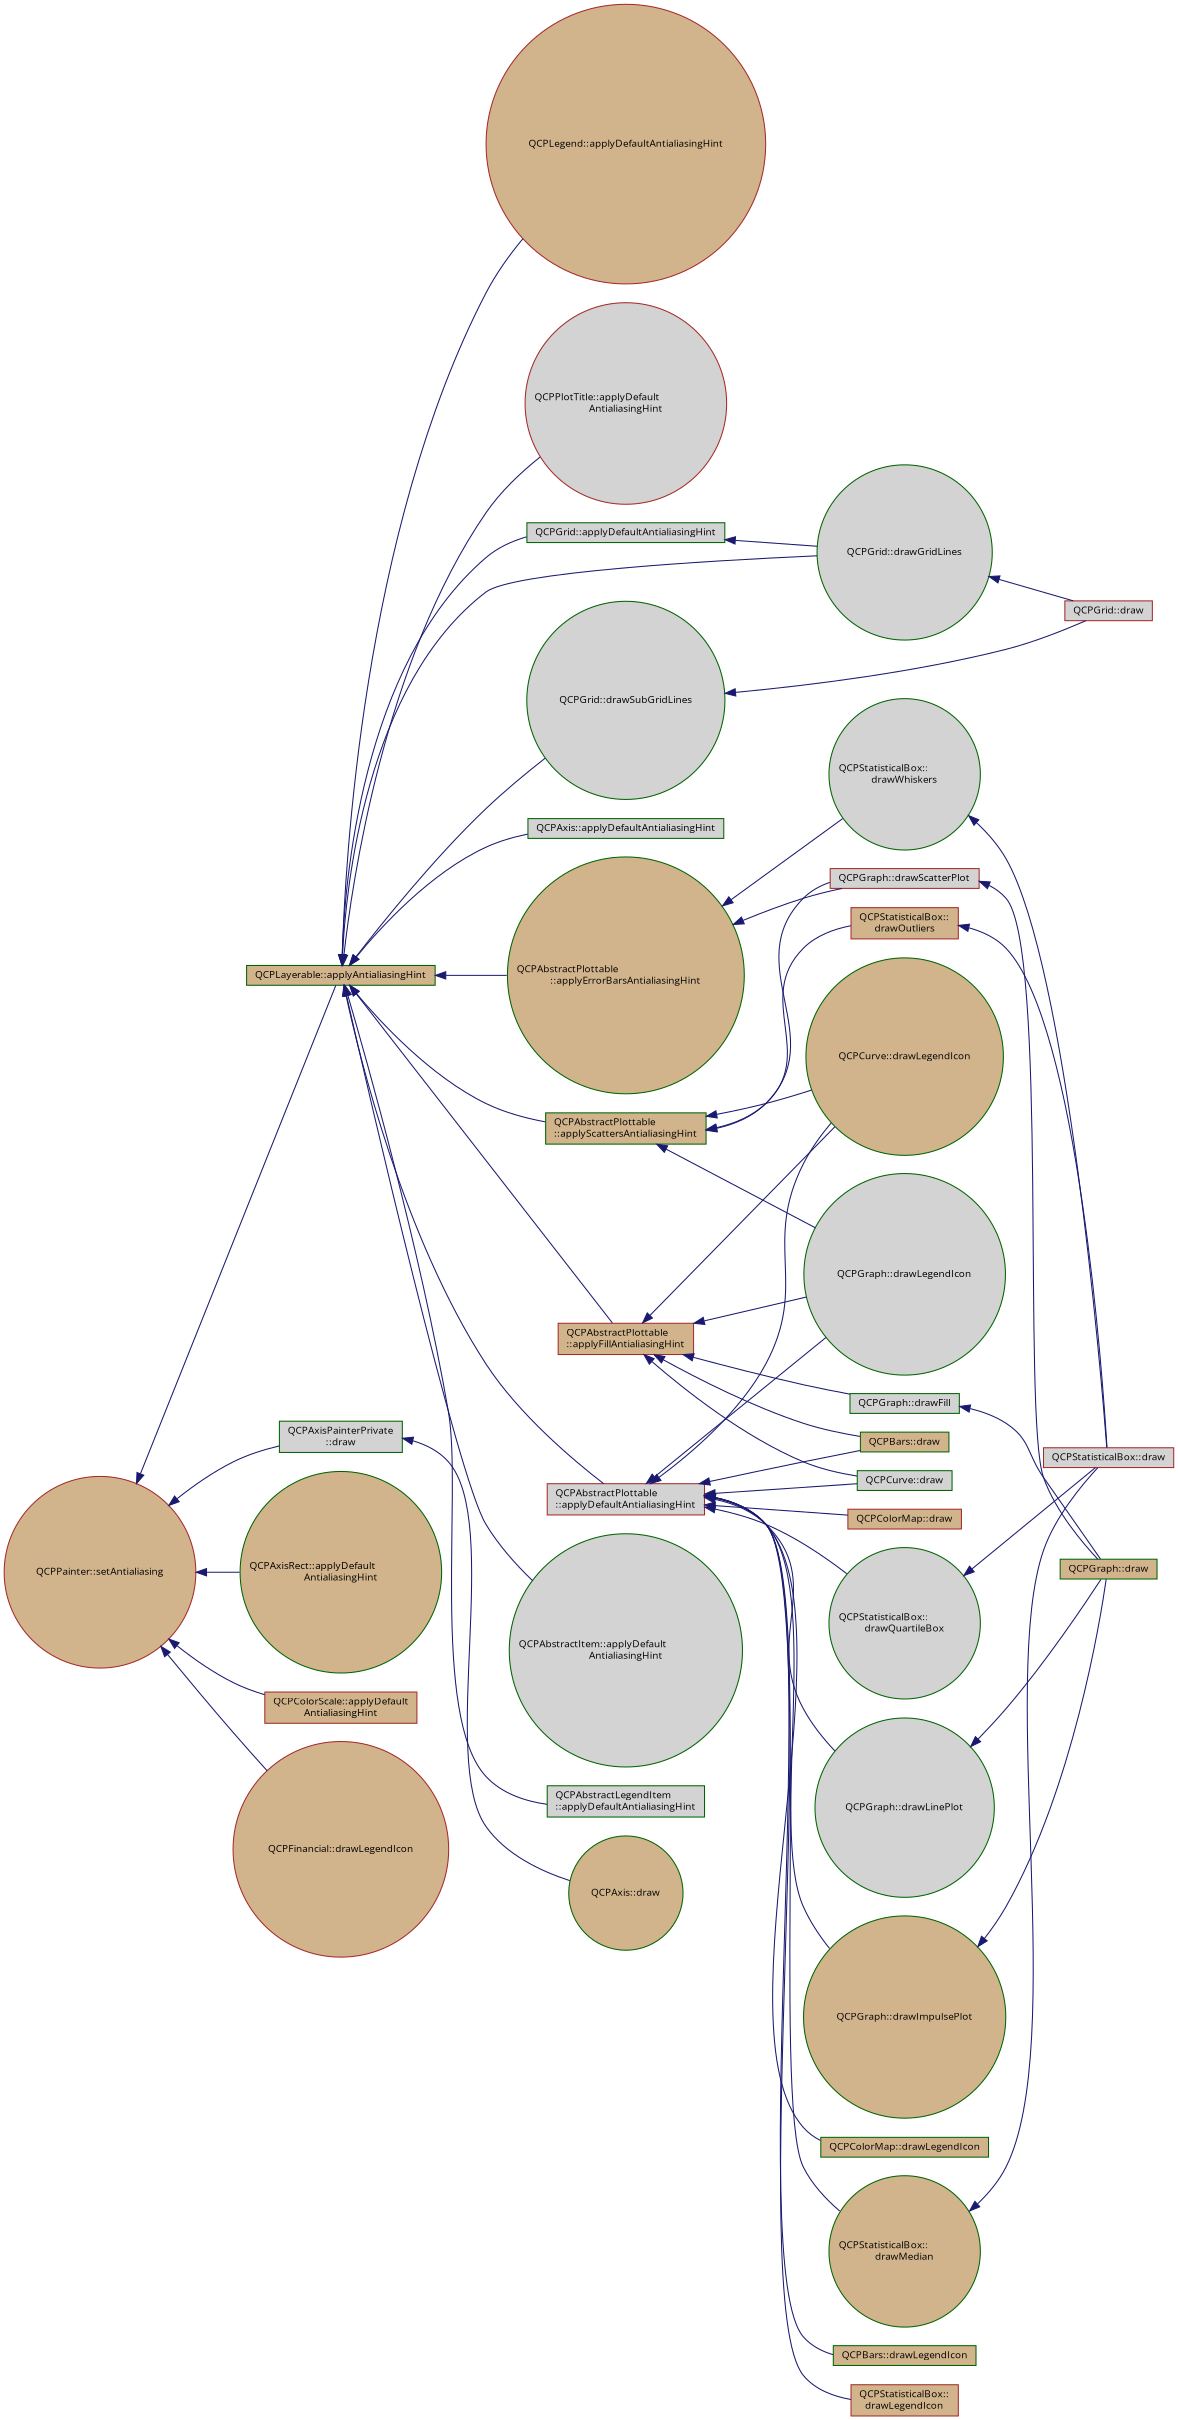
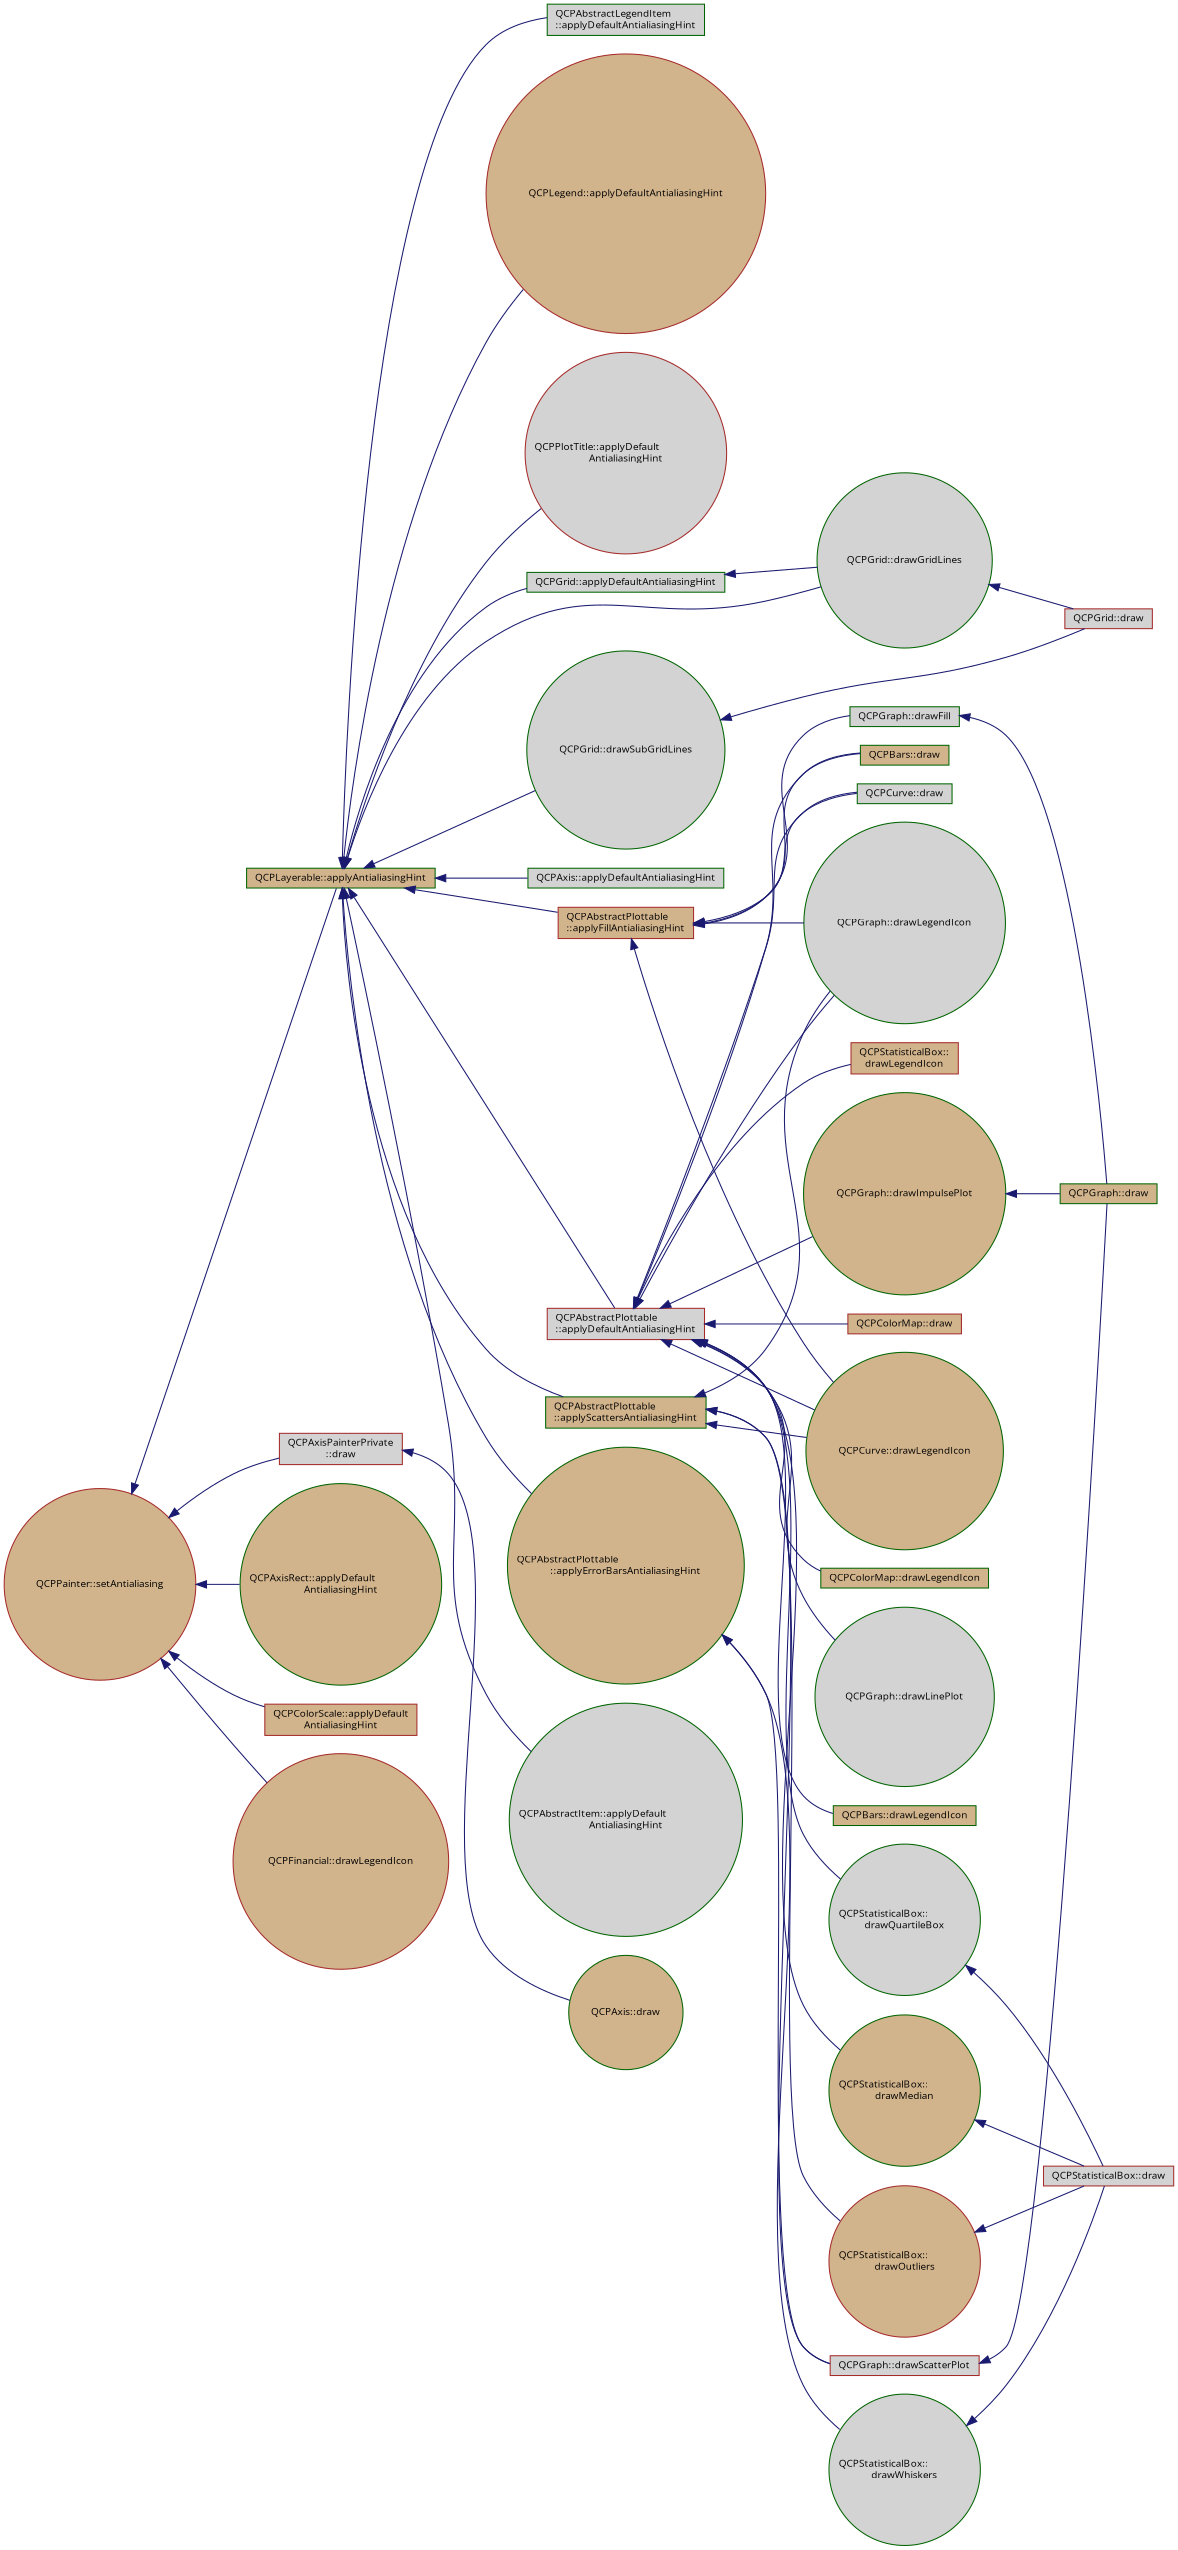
  digraph {
    fontname="Open Sans"
    rankdir=LR
    node [color=darkgreen fillcolor=tan fontname="Open Sans" fontsize=10 shape=box style=filled]
    edge [color=midnightblue dir=back fontname="Open Sans" fontsize=10 labelfontname=Helvetica labelfontsize=10 style=solid]
    n1 [color=brown fontcolor=black height=0.2 label="QCPPainter::setAntialiasing" shape=circle width=0.4]
    n2 [height=0.2 label="QCPLayerable::applyAntialiasingHint" width=0.4]
-   n3 [fillcolor=lightgrey height=0.2 label="QCPAxisPainterPrivate\l::draw" width=0.4]
+   n3 [color=brown fillcolor=lightgrey height=0.2 label="QCPAxisPainterPrivate\l::draw" width=0.4]
    n4 [height=0.2 label="QCPAxisRect::applyDefault\lAntialiasingHint" shape=circle width=0.4]
    n5 [color=brown height=0.2 label="QCPColorScale::applyDefault\lAntialiasingHint" width=0.4]
    n6 [color=brown height=0.2 label="QCPFinancial::drawLegendIcon" shape=circle width=0.4]
    n7 [fillcolor=lightgrey height=0.2 label="QCPGrid::applyDefaultAntialiasingHint" width=0.4]
    n8 [fillcolor=lightgrey height=0.2 label="QCPGrid::drawGridLines" shape=circle width=0.4]
    n9 [fillcolor=lightgrey height=0.2 label="QCPGrid::drawSubGridLines" shape=circle width=0.4]
    n10 [fillcolor=lightgrey height=0.2 label="QCPAxis::applyDefaultAntialiasingHint" width=0.4]
    n11 [color=brown fillcolor=lightgrey height=0.2 label="QCPAbstractPlottable\l::applyDefaultAntialiasingHint" width=0.4]
    n12 [color=brown height=0.2 label="QCPAbstractPlottable\l::applyFillAntialiasingHint" width=0.4]
    n13 [height=0.2 label="QCPAbstractPlottable\l::applyScattersAntialiasingHint" width=0.4]
    n14 [height=0.2 label="QCPAbstractPlottable\l::applyErrorBarsAntialiasingHint" shape=circle width=0.4]
    n15 [fillcolor=lightgrey height=0.2 label="QCPAbstractItem::applyDefault\lAntialiasingHint" shape=circle width=0.4]
    n16 [fillcolor=lightgrey height=0.2 label="QCPAbstractLegendItem\l::applyDefaultAntialiasingHint" width=0.4]
    n17 [color=brown height=0.2 label="QCPLegend::applyDefaultAntialiasingHint" shape=circle width=0.4]
    n18 [color=brown fillcolor=lightgrey height=0.2 label="QCPPlotTitle::applyDefault\lAntialiasingHint" shape=circle width=0.4]
    n19 [height=0.2 label="QCPAxis::draw" shape=circle width=0.4]
    n20 [color=brown fillcolor=lightgrey height=0.2 label="QCPGrid::draw" width=0.4]
    n21 [fillcolor=lightgrey height=0.2 label="QCPGraph::drawLegendIcon" shape=circle width=0.4]
    n22 [fillcolor=lightgrey height=0.2 label="QCPGraph::drawLinePlot" shape=circle width=0.4]
    n23 [height=0.2 label="QCPGraph::drawImpulsePlot" shape=circle width=0.4]
    n24 [fillcolor=lightgrey height=0.2 label="QCPCurve::draw" width=0.4]
    n25 [height=0.2 label="QCPCurve::drawLegendIcon" shape=circle width=0.4]
    n26 [height=0.2 label="QCPBars::draw" width=0.4]
    n27 [height=0.2 label="QCPBars::drawLegendIcon" width=0.4]
    n28 [color=brown height=0.2 label="QCPStatisticalBox::\ldrawLegendIcon" width=0.4]
    n29 [fillcolor=lightgrey height=0.2 label="QCPStatisticalBox::\ldrawQuartileBox" shape=circle width=0.4]
    n30 [height=0.2 label="QCPStatisticalBox::\ldrawMedian" shape=circle width=0.4]
    n31 [color=brown height=0.2 label="QCPColorMap::draw" width=0.4]
    n32 [height=0.2 label="QCPColorMap::drawLegendIcon" width=0.4]
    n33 [fillcolor=lightgrey height=0.2 label="QCPGraph::drawFill" width=0.4]
    n34 [color=brown fillcolor=lightgrey height=0.2 label="QCPGraph::drawScatterPlot" width=0.4]
-   n35 [color=brown height=0.2 label="QCPStatisticalBox::\ldrawOutliers" width=0.4]
+   n35 [color=brown height=0.2 label="QCPStatisticalBox::\ldrawOutliers" shape=circle width=0.4]
    n36 [fillcolor=lightgrey height=0.2 label="QCPStatisticalBox::\ldrawWhiskers" shape=circle width=0.4]
    n37 [height=0.2 label="QCPGraph::draw" width=0.4]
    n38 [color=brown fillcolor=lightgrey height=0.2 label="QCPStatisticalBox::draw" width=0.4]
    n1 -> n2
    n1 -> n3
    n1 -> n4
    n1 -> n5
    n1 -> n6
    n2 -> n7
    n2 -> n8
    n2 -> n9
    n2 -> n10
    n2 -> n11
    n2 -> n12
    n2 -> n13
    n2 -> n14
    n2 -> n15
    n2 -> n16
    n2 -> n17
    n2 -> n18
    n3 -> n19
    n7 -> n8
    n8 -> n20
    n9 -> n20
    n11 -> n21
    n11 -> n22
    n11 -> n23
    n11 -> n24
    n11 -> n25
    n11 -> n26
    n11 -> n27
    n11 -> n28
    n11 -> n29
    n11 -> n30
    n11 -> n31
    n11 -> n32
    n12 -> n21
    n12 -> n24
    n12 -> n25
    n12 -> n26
    n12 -> n33
    n13 -> n21
    n13 -> n25
    n13 -> n34
    n13 -> n35
    n14 -> n34
    n14 -> n36
-   n22 -> n37
    n23 -> n37
    n29 -> n38
    n30 -> n38
    n33 -> n37
    n34 -> n37
    n35 -> n38
    n36 -> n38
  }
